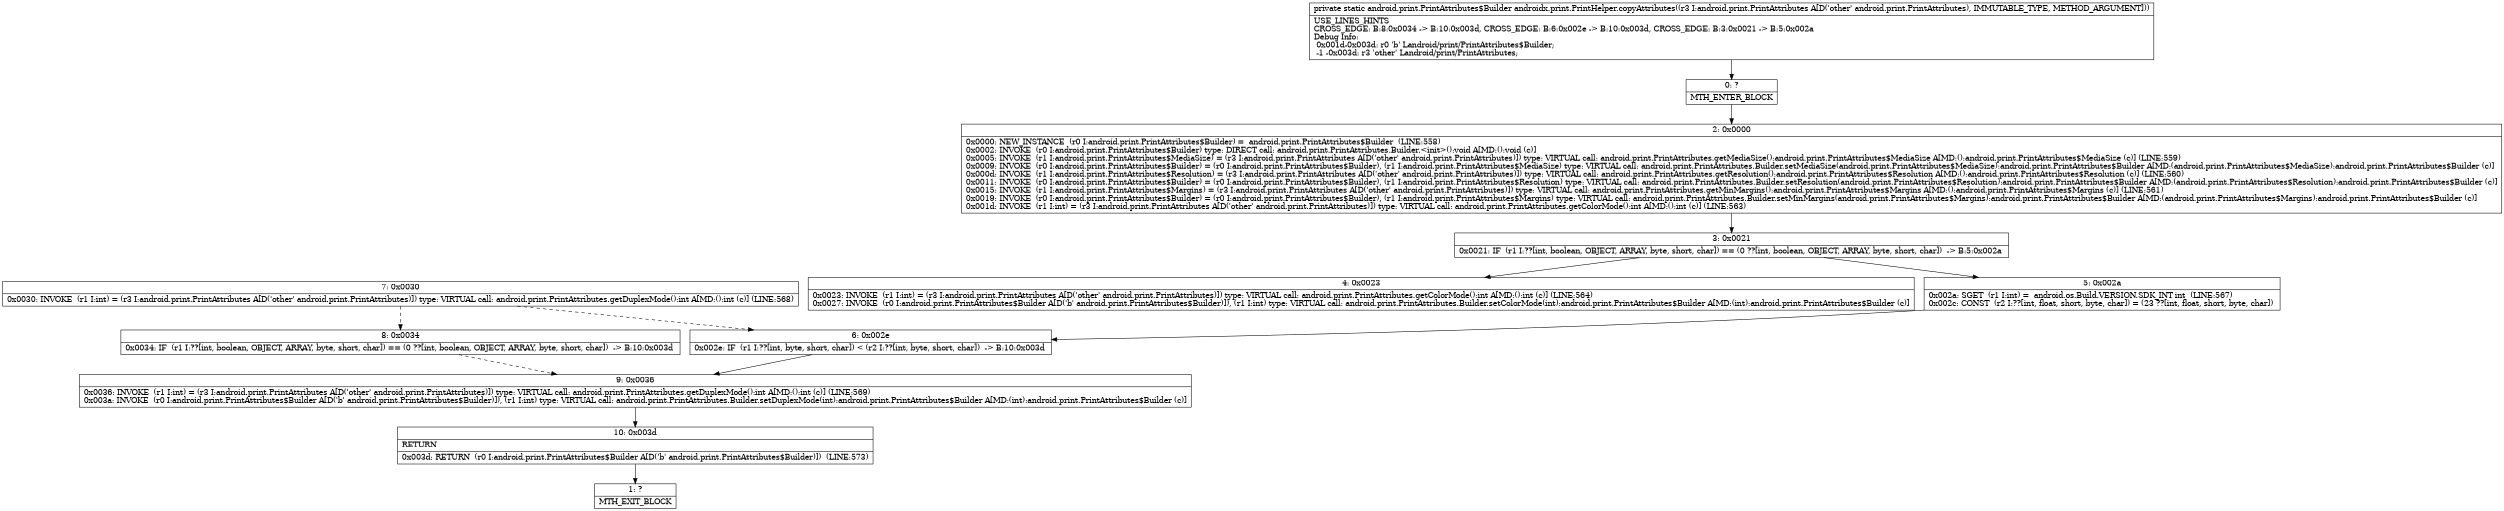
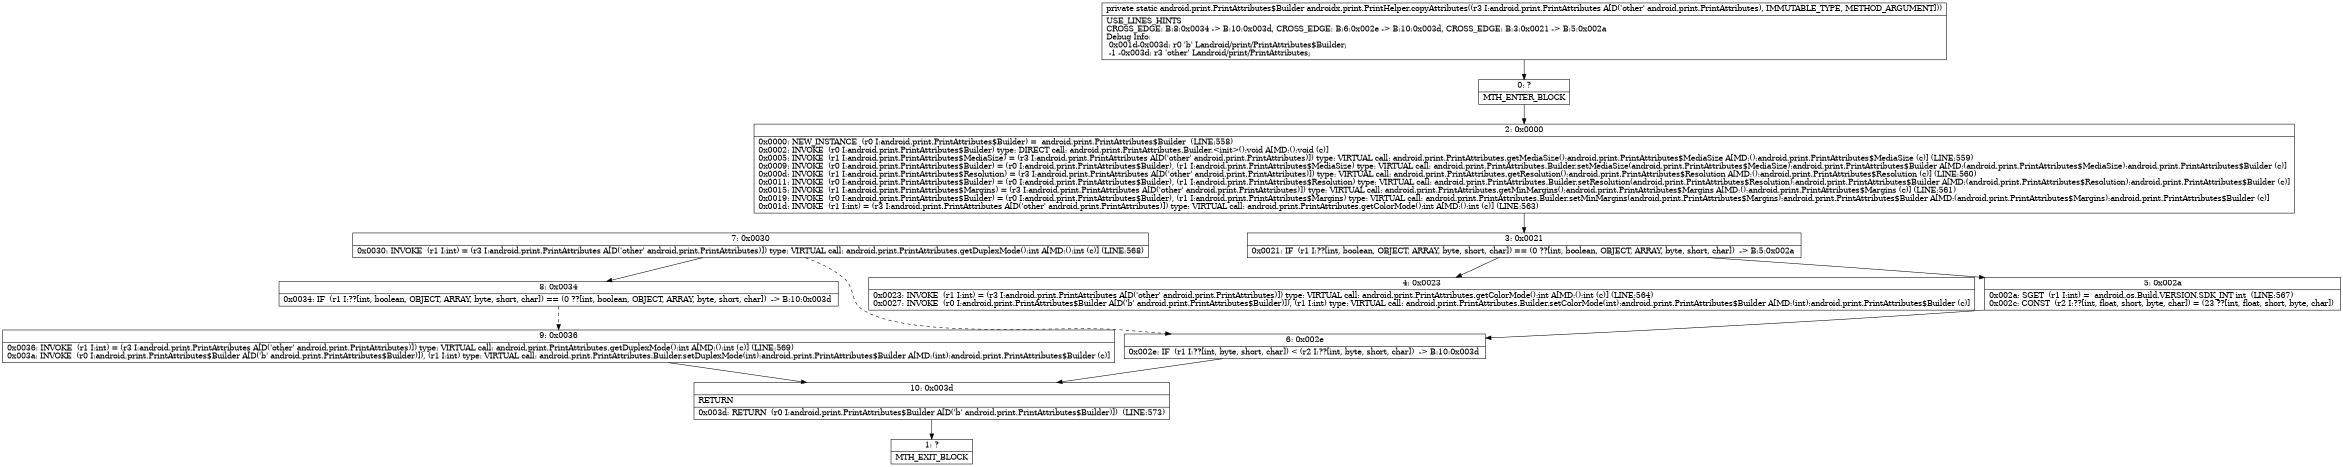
  digraph {
    node [shape=record]
    n1 [label="{0\:\ ?|MTH_ENTER_BLOCK\l}"]
    n2 [label="{2\:\ 0x0000|0x0000: NEW_INSTANCE  (r0 I:android.print.PrintAttributes$Builder) =  android.print.PrintAttributes$Builder  (LINE:558)\l0x0002: INVOKE  (r0 I:android.print.PrintAttributes$Builder) type: DIRECT call: android.print.PrintAttributes.Builder.\<init\>():void A[MD:():void (c)]\l0x0005: INVOKE  (r1 I:android.print.PrintAttributes$MediaSize) = (r3 I:android.print.PrintAttributes A[D('other' android.print.PrintAttributes)]) type: VIRTUAL call: android.print.PrintAttributes.getMediaSize():android.print.PrintAttributes$MediaSize A[MD:():android.print.PrintAttributes$MediaSize (c)] (LINE:559)\l0x0009: INVOKE  (r0 I:android.print.PrintAttributes$Builder) = (r0 I:android.print.PrintAttributes$Builder), (r1 I:android.print.PrintAttributes$MediaSize) type: VIRTUAL call: android.print.PrintAttributes.Builder.setMediaSize(android.print.PrintAttributes$MediaSize):android.print.PrintAttributes$Builder A[MD:(android.print.PrintAttributes$MediaSize):android.print.PrintAttributes$Builder (c)]\l0x000d: INVOKE  (r1 I:android.print.PrintAttributes$Resolution) = (r3 I:android.print.PrintAttributes A[D('other' android.print.PrintAttributes)]) type: VIRTUAL call: android.print.PrintAttributes.getResolution():android.print.PrintAttributes$Resolution A[MD:():android.print.PrintAttributes$Resolution (c)] (LINE:560)\l0x0011: INVOKE  (r0 I:android.print.PrintAttributes$Builder) = (r0 I:android.print.PrintAttributes$Builder), (r1 I:android.print.PrintAttributes$Resolution) type: VIRTUAL call: android.print.PrintAttributes.Builder.setResolution(android.print.PrintAttributes$Resolution):android.print.PrintAttributes$Builder A[MD:(android.print.PrintAttributes$Resolution):android.print.PrintAttributes$Builder (c)]\l0x0015: INVOKE  (r1 I:android.print.PrintAttributes$Margins) = (r3 I:android.print.PrintAttributes A[D('other' android.print.PrintAttributes)]) type: VIRTUAL call: android.print.PrintAttributes.getMinMargins():android.print.PrintAttributes$Margins A[MD:():android.print.PrintAttributes$Margins (c)] (LINE:561)\l0x0019: INVOKE  (r0 I:android.print.PrintAttributes$Builder) = (r0 I:android.print.PrintAttributes$Builder), (r1 I:android.print.PrintAttributes$Margins) type: VIRTUAL call: android.print.PrintAttributes.Builder.setMinMargins(android.print.PrintAttributes$Margins):android.print.PrintAttributes$Builder A[MD:(android.print.PrintAttributes$Margins):android.print.PrintAttributes$Builder (c)]\l0x001d: INVOKE  (r1 I:int) = (r3 I:android.print.PrintAttributes A[D('other' android.print.PrintAttributes)]) type: VIRTUAL call: android.print.PrintAttributes.getColorMode():int A[MD:():int (c)] (LINE:563)\l}"]
    n3 [label="{3\:\ 0x0021|0x0021: IF  (r1 I:??[int, boolean, OBJECT, ARRAY, byte, short, char]) == (0 ??[int, boolean, OBJECT, ARRAY, byte, short, char])  \-\> B:5:0x002a \l}"]
    n4 [label="{4\:\ 0x0023|0x0023: INVOKE  (r1 I:int) = (r3 I:android.print.PrintAttributes A[D('other' android.print.PrintAttributes)]) type: VIRTUAL call: android.print.PrintAttributes.getColorMode():int A[MD:():int (c)] (LINE:564)\l0x0027: INVOKE  (r0 I:android.print.PrintAttributes$Builder A[D('b' android.print.PrintAttributes$Builder)]), (r1 I:int) type: VIRTUAL call: android.print.PrintAttributes.Builder.setColorMode(int):android.print.PrintAttributes$Builder A[MD:(int):android.print.PrintAttributes$Builder (c)]\l}"]
    n5 [label="{5\:\ 0x002a|0x002a: SGET  (r1 I:int) =  android.os.Build.VERSION.SDK_INT int  (LINE:567)\l0x002c: CONST  (r2 I:??[int, float, short, byte, char]) = (23 ??[int, float, short, byte, char]) \l}"]
    n6 [label="{6\:\ 0x002e|0x002e: IF  (r1 I:??[int, byte, short, char]) \< (r2 I:??[int, byte, short, char])  \-\> B:10:0x003d \l}"]
    n7 [label="{10\:\ 0x003d|RETURN\l|0x003d: RETURN  (r0 I:android.print.PrintAttributes$Builder A[D('b' android.print.PrintAttributes$Builder)])  (LINE:573)\l}"]
    n8 [label="{7\:\ 0x0030|0x0030: INVOKE  (r1 I:int) = (r3 I:android.print.PrintAttributes A[D('other' android.print.PrintAttributes)]) type: VIRTUAL call: android.print.PrintAttributes.getDuplexMode():int A[MD:():int (c)] (LINE:568)\l}"]
    n9 [label="{8\:\ 0x0034|0x0034: IF  (r1 I:??[int, boolean, OBJECT, ARRAY, byte, short, char]) == (0 ??[int, boolean, OBJECT, ARRAY, byte, short, char])  \-\> B:10:0x003d \l}"]
    n10 [label="{1\:\ ?|MTH_EXIT_BLOCK\l}"]
    n11 [label="{9\:\ 0x0036|0x0036: INVOKE  (r1 I:int) = (r3 I:android.print.PrintAttributes A[D('other' android.print.PrintAttributes)]) type: VIRTUAL call: android.print.PrintAttributes.getDuplexMode():int A[MD:():int (c)] (LINE:569)\l0x003a: INVOKE  (r0 I:android.print.PrintAttributes$Builder A[D('b' android.print.PrintAttributes$Builder)]), (r1 I:int) type: VIRTUAL call: android.print.PrintAttributes.Builder.setDuplexMode(int):android.print.PrintAttributes$Builder A[MD:(int):android.print.PrintAttributes$Builder (c)]\l}"]
    n12 [label="{private static android.print.PrintAttributes$Builder androidx.print.PrintHelper.copyAttributes((r3 I:android.print.PrintAttributes A[D('other' android.print.PrintAttributes), IMMUTABLE_TYPE, METHOD_ARGUMENT]))  | USE_LINES_HINTS\lCROSS_EDGE: B:8:0x0034 \-\> B:10:0x003d, CROSS_EDGE: B:6:0x002e \-\> B:10:0x003d, CROSS_EDGE: B:3:0x0021 \-\> B:5:0x002a\lDebug Info:\l  0x001d\-0x003d: r0 'b' Landroid\/print\/PrintAttributes$Builder;\l  \-1 \-0x003d: r3 'other' Landroid\/print\/PrintAttributes;\l}"]
    n1 -> n2
    n2 -> n3
    n3 -> n4 [style=solid]
    n3 -> n5
    n5 -> n6
-   n6 -> n11
+   n6 -> n7
    n7 -> n10
    n8 -> n6 [style=dashed]
-   n8 -> n9 [style=dashed]
+   n8 -> n9
    n9 -> n11 [style=dashed]
    n11 -> n7
    n12 -> n1
  }
